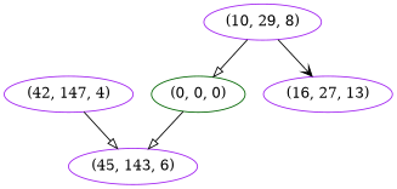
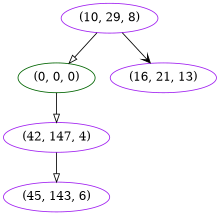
  digraph {
    node [color=purple]
    edge [arrowhead=onormal]
    "(0, 0, 0)" [color=darkgreen]
    "(42, 147, 4)"
    "(10, 29, 8)"
-   "(16, 21, 13)" [label="(16, 27, 13)"]
+   "(16, 21, 13)"
    "(45, 143, 6)"
-   "(0, 0, 0)" -> "(45, 143, 6)"
+   "(0, 0, 0)" -> "(42, 147, 4)"
    "(42, 147, 4)" -> "(45, 143, 6)"
    "(10, 29, 8)" -> "(0, 0, 0)"
    "(10, 29, 8)" -> "(16, 21, 13)" [arrowhead=vee]
  }
